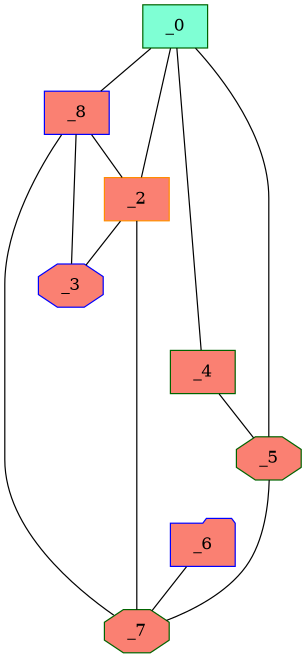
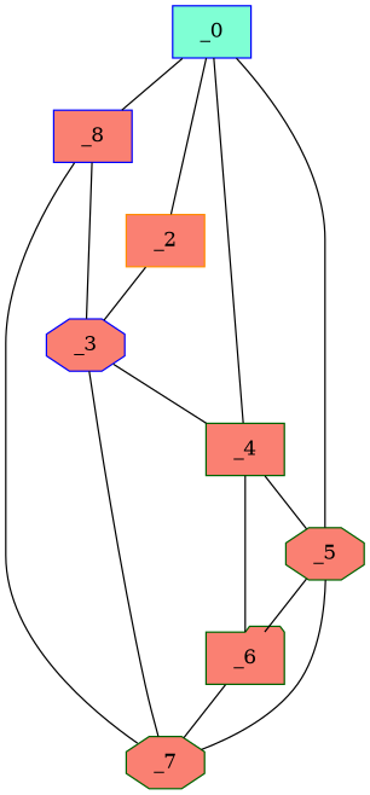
  graph {
    fontname="DejaVu Serif"
    node [color=darkgreen fillcolor=salmon fontname="DejaVu Serif" shape=box style=filled y=45]
    edge [fontname="DejaVu Serif" valence=1]
-   _0 [fillcolor=aquamarine x=31 y=34]
+   _0 [color=blue fillcolor=aquamarine x=31 y=34]
    n2 [color=blue label=_8 x=57 y=15]
    _2 [color=darkorange x=59 y=37]
    _4 [x=73 y=55]
    _5 [shape=octagon x=82]
    _3 [color=blue shape=octagon x=69 y=32]
    _7 [shape=octagon x=101 y=28]
-   _6 [color=blue shape=folder x=90]
+   _6 [shape=folder x=90]
    _0 -- n2
    _0 -- _2 [valence=2]
    _0 -- _4
    _0 -- _5 [valence=2]
-   n2 -- _2 [valence=2]
    n2 -- _3
    n2 -- _7
    _2 -- _3 [valence=2]
    _4 -- _5 [valence=2]
+   _4 -- _6
    _5 -- _7 [valence=2]
-   _2 -- _7
+   _5 -- _6 [valence=2]
+   _3 -- _4
+   _3 -- _7
    _6 -- _7
  }
